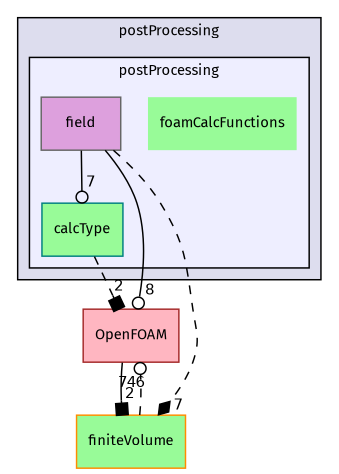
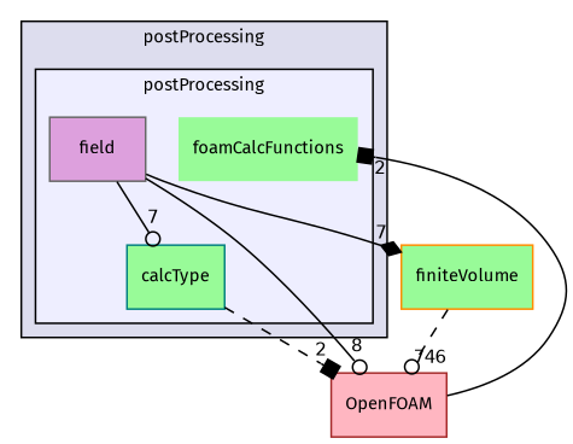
  digraph {
    compound=true
    fontname="Fira Sans"
    node [color=brown fillcolor=palegreen fontname="Fira Sans" fontsize=10 shape=box style=filled]
    edge [arrowhead=odot fontname="Fira Sans" headlabel=2 labeldistance=1.5 labelfontname=Helvetica labelfontsize=10 style=solid]
    n1 [label=foamCalcFunctions shape=plaintext]
    n2 [color=teal label=calcType]
    n3 [color=gray40 fillcolor=plum label=field]
    n4 [fillcolor=lightpink label=OpenFOAM]
    n5 [color=darkorange label=finiteVolume]
    subgraph cluster_1 {
      bgcolor="#ddddee"
      fontsize=10
      label=postProcessing
      pencolor=black
      subgraph cluster_2 {
        bgcolor="#eeeeff"
        fontsize=10
        label=postProcessing
        pencolor=black
        n1
        n2
        n3
      }
    }
    n2 -> n4 [arrowhead=box style=dashed]
    n3 -> n2 [headlabel=7]
    n3 -> n4 [headlabel=8]
-   n3 -> n5 [arrowhead=diamond headlabel=7 style=dashed]
-   n4 -> n5 [arrowhead=box]
+   n3 -> n5 [arrowhead=diamond headlabel=7]
+   n4 -> n1 [arrowhead=box]
    n5 -> n4 [headlabel=746 style=dashed]
  }
